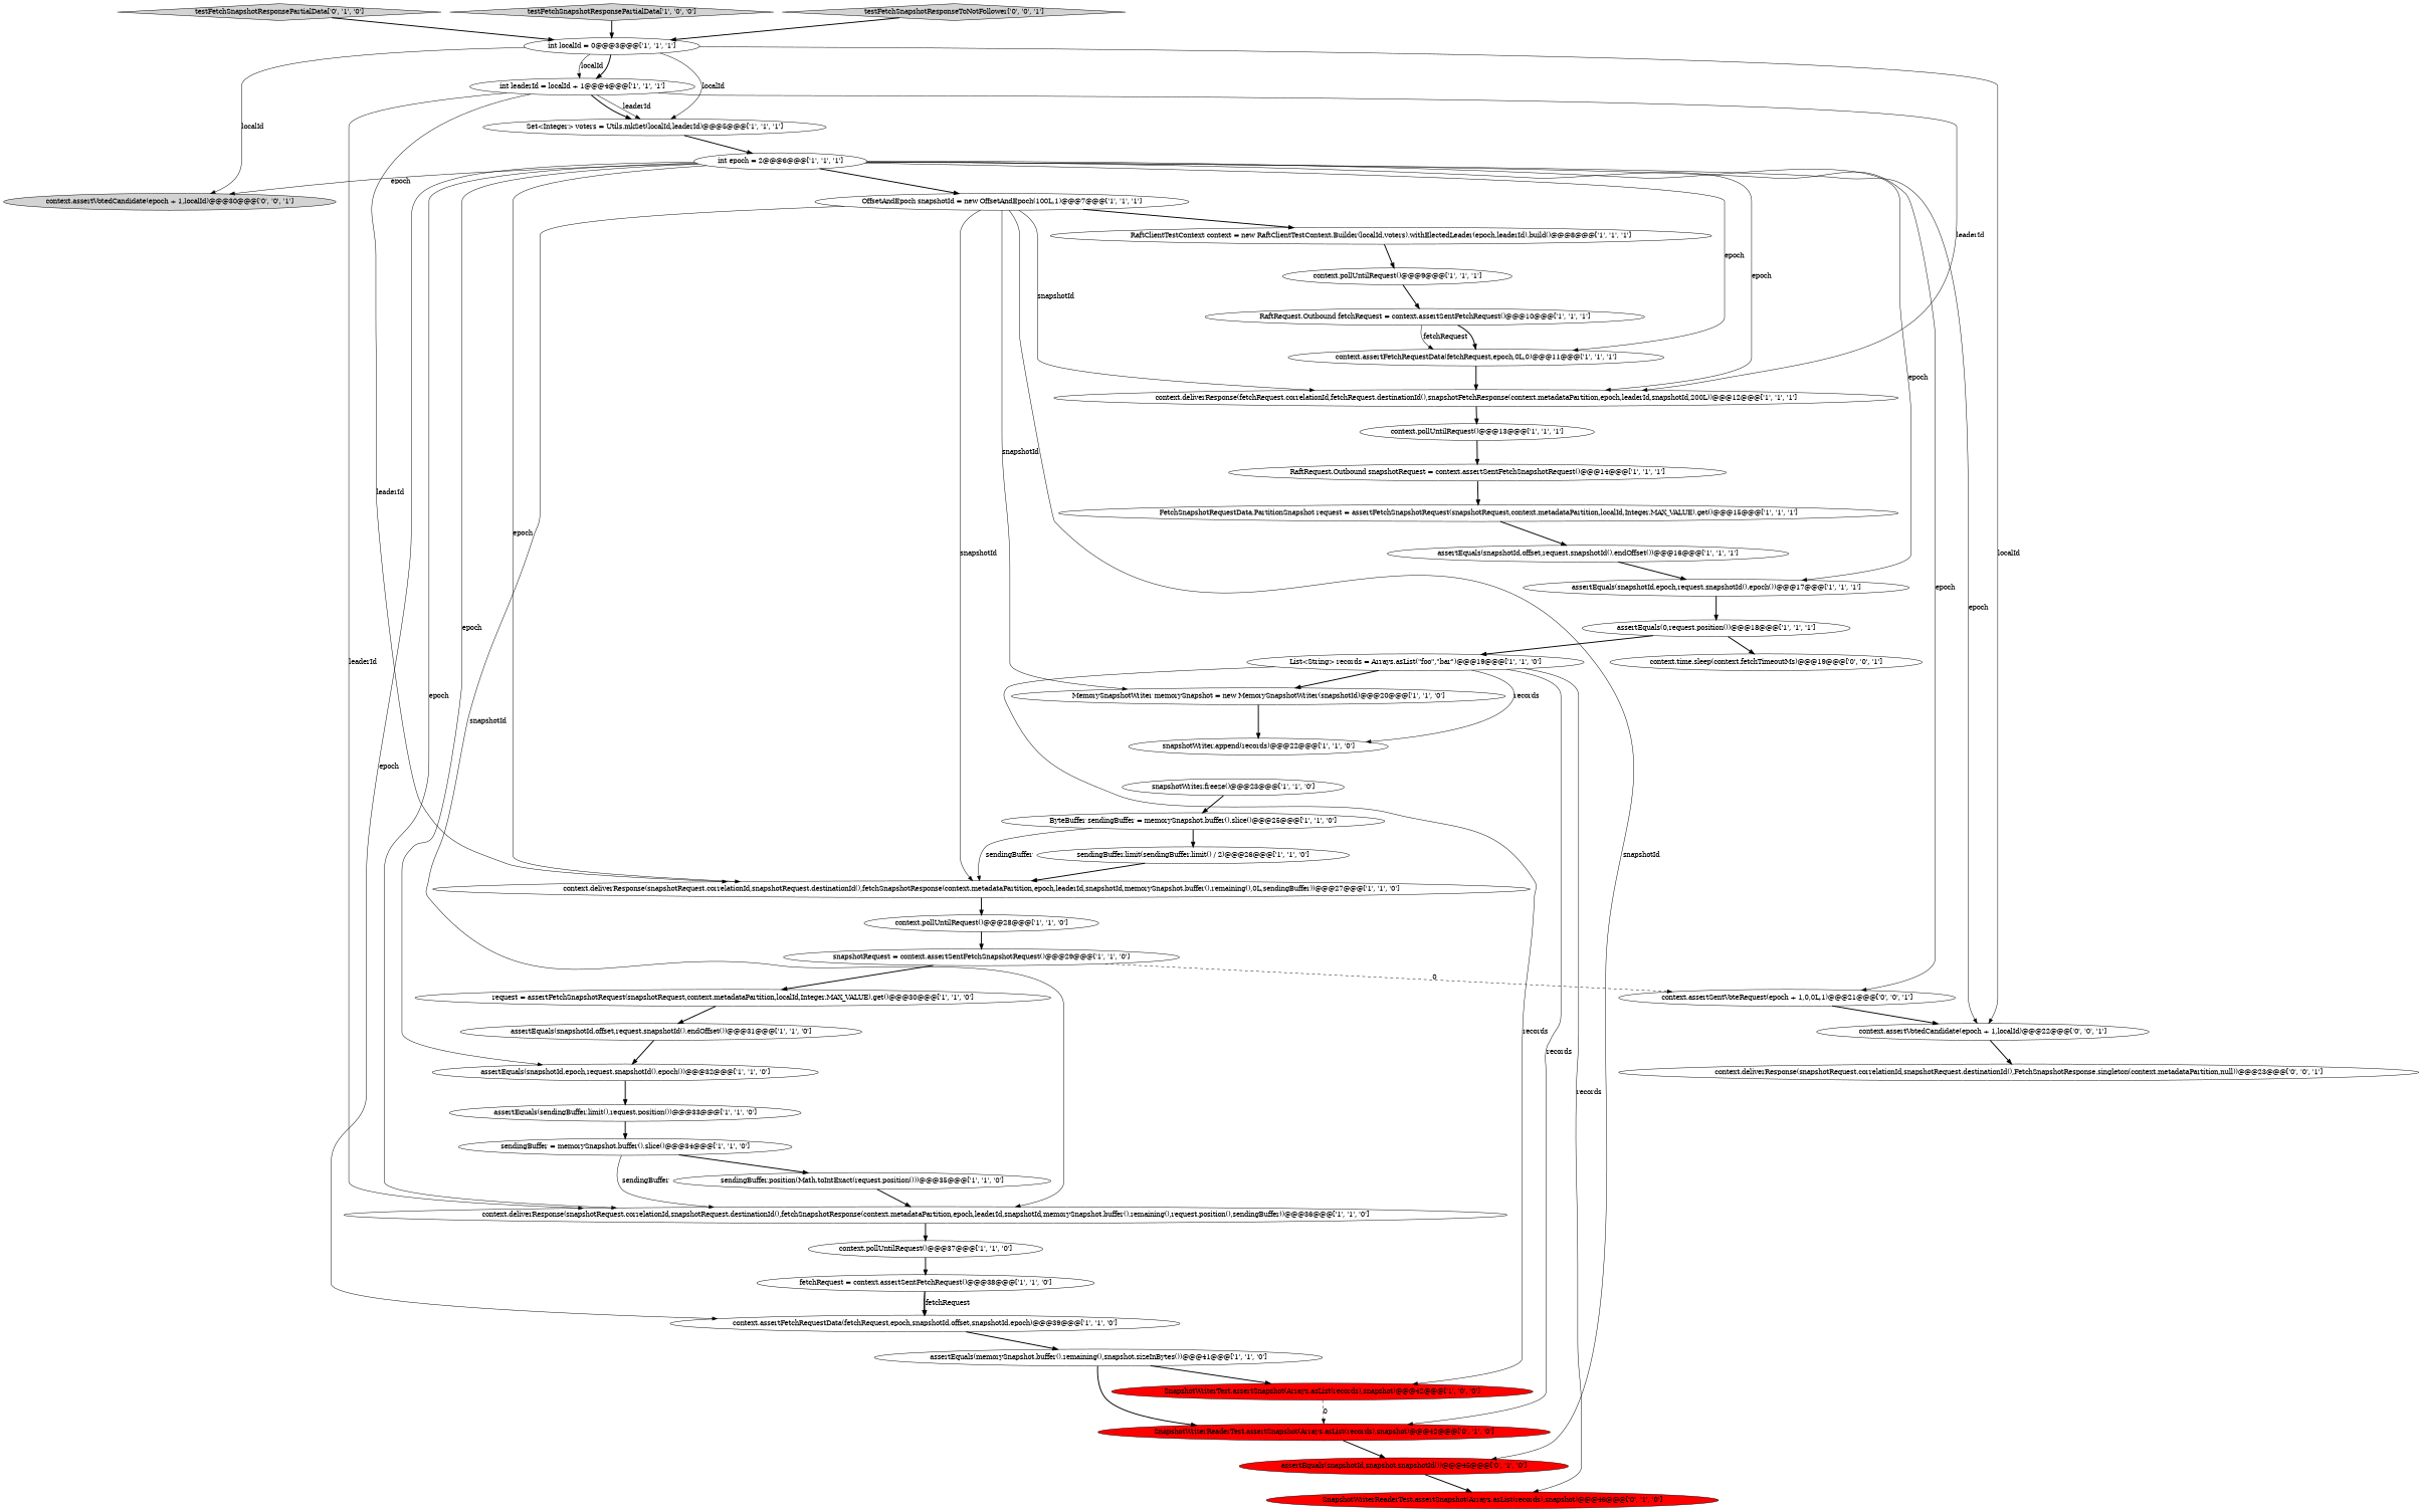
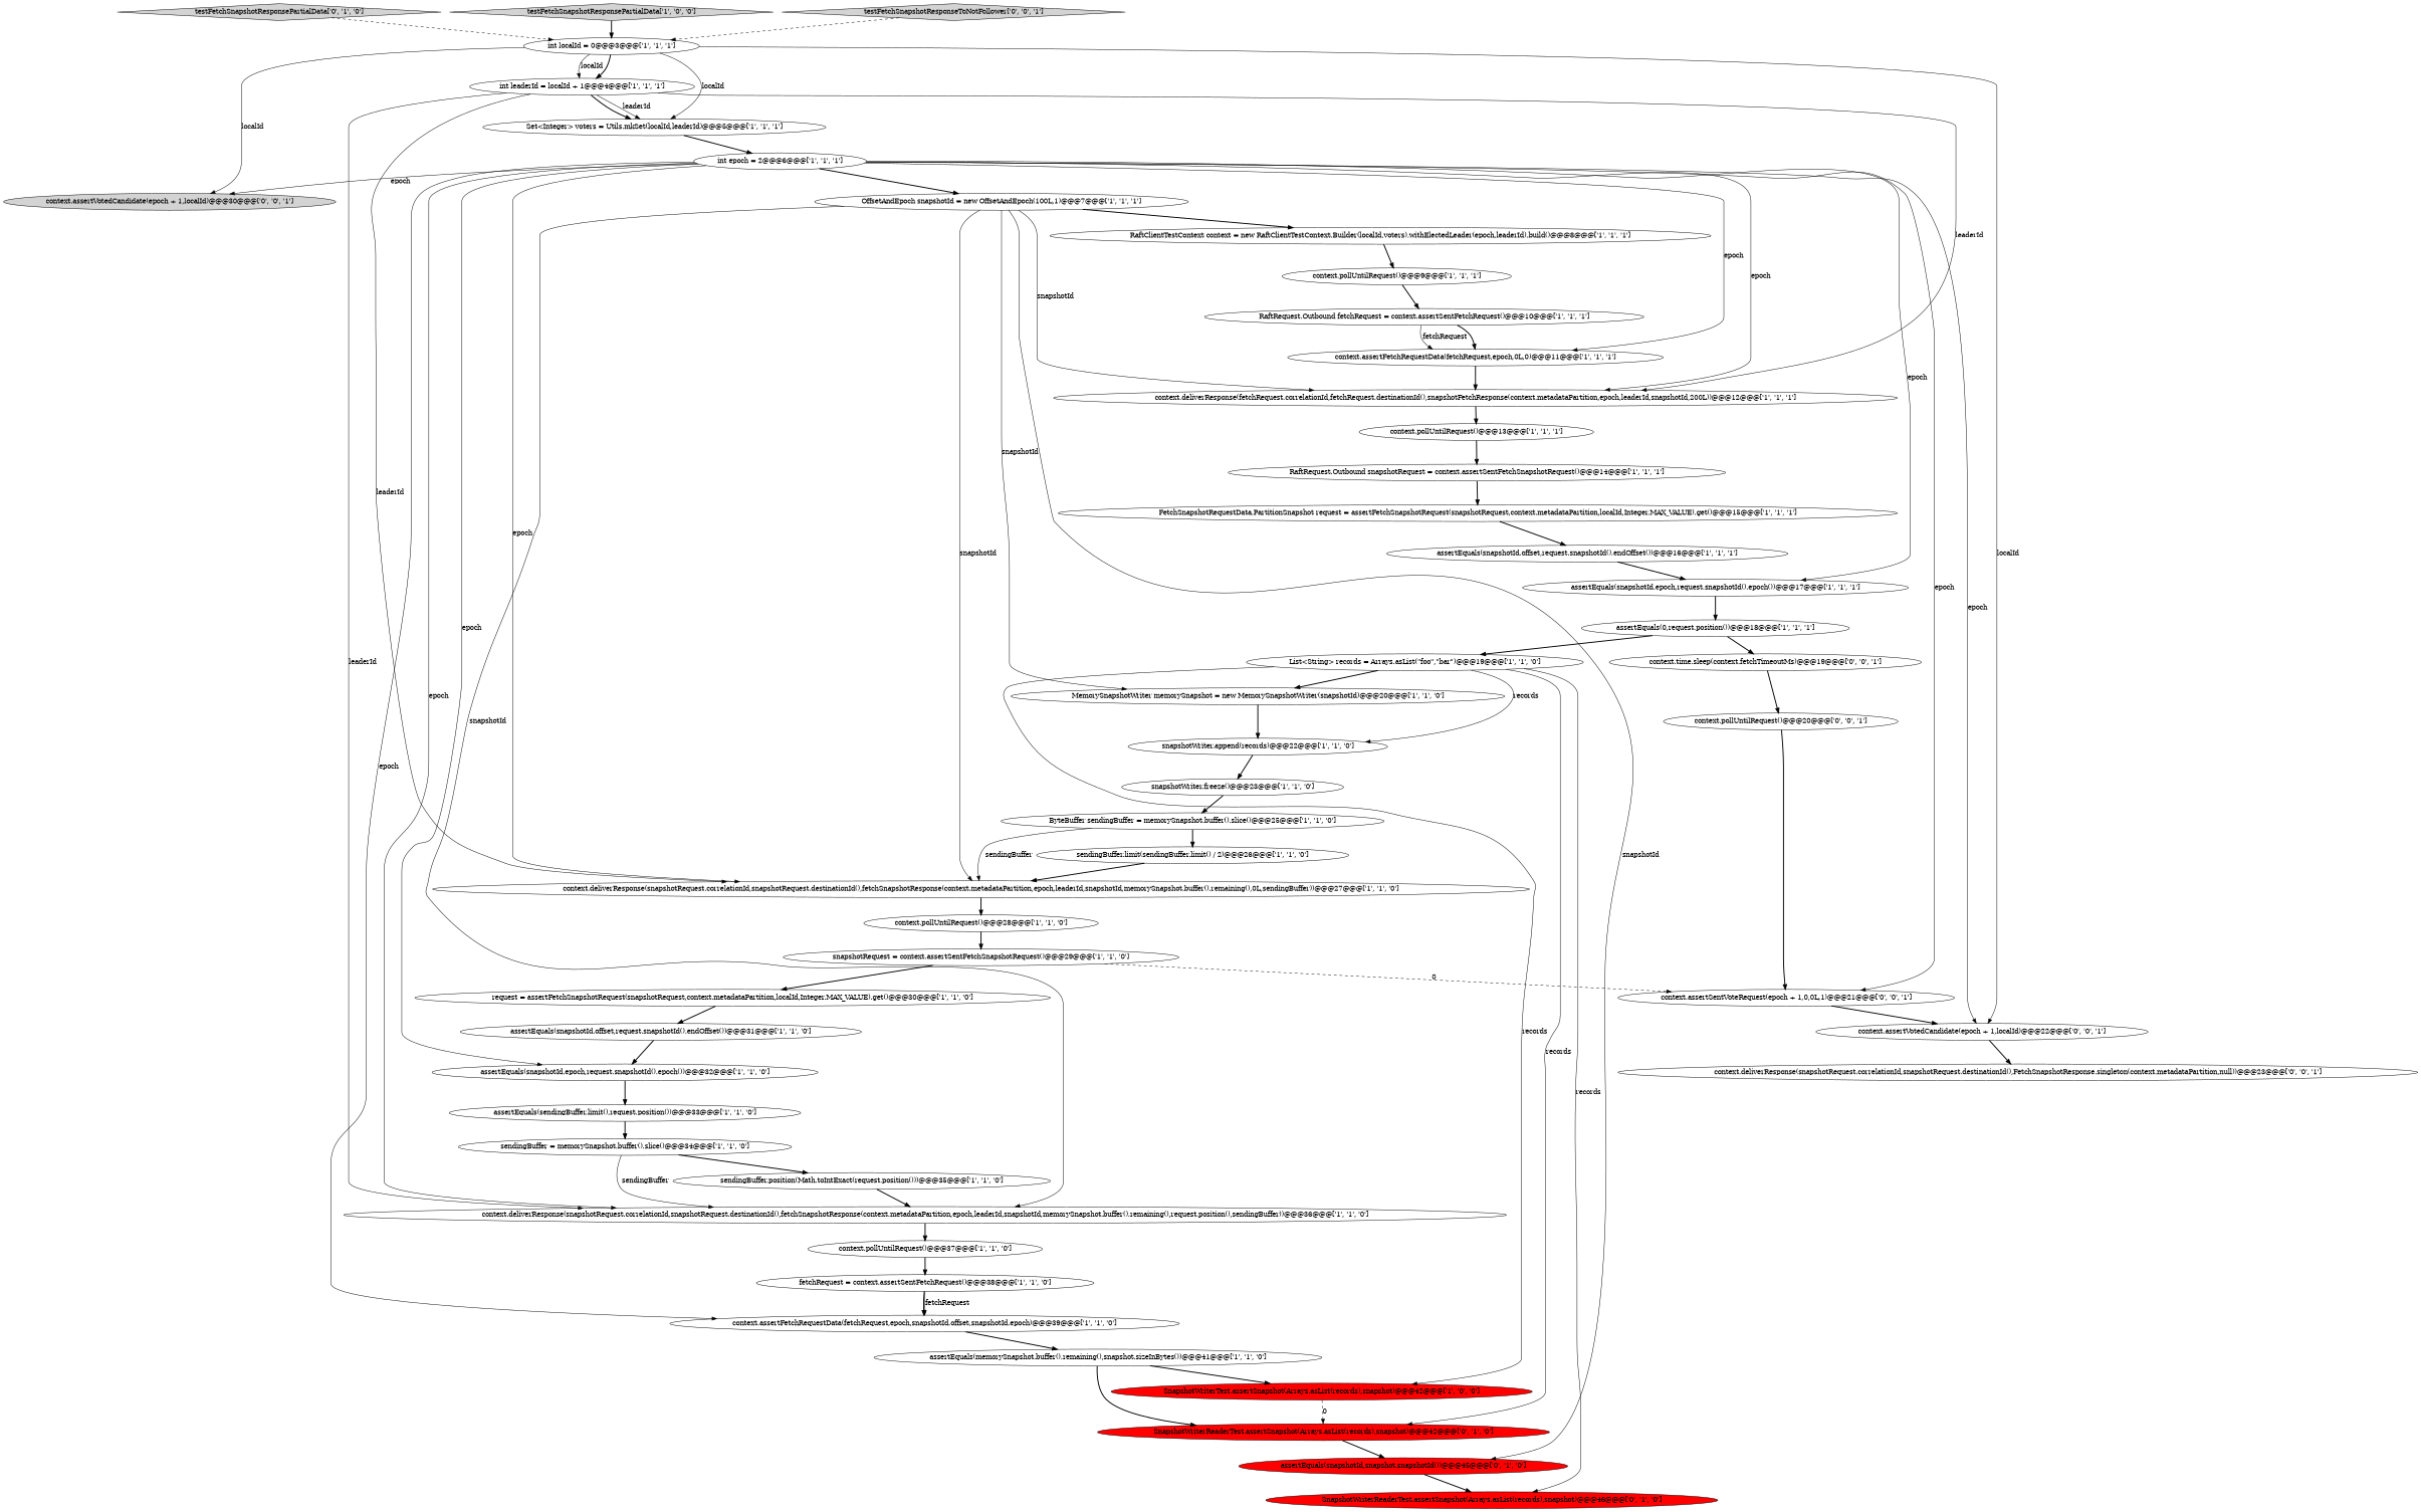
  digraph {
    fontname="DejaVu Serif"
    node [fillcolor=white fontname="DejaVu Serif" shape=ellipse style=filled]
    edge [fontname="DejaVu Serif" style=bold]
+   n1 [label="context.pollUntilRequest()@@@20@@@['0', '0', '1']"]
    n2 [label="context.assertSentVoteRequest(epoch + 1,0,0L,1)@@@21@@@['0', '0', '1']"]
    n3 [label="context.assertVotedCandidate(epoch + 1,localId)@@@22@@@['0', '0', '1']"]
    n4 [fillcolor=lightgray label="testFetchSnapshotResponsePartialData['0', '1', '0']" shape=diamond]
    n5 [label="int localId = 0@@@3@@@['1', '1', '1']"]
    n6 [fillcolor=lightgray label="context.assertVotedCandidate(epoch + 1,localId)@@@30@@@['0', '0', '1']"]
    n7 [label="int leaderId = localId + 1@@@4@@@['1', '1', '1']"]
    n8 [label="Set<Integer> voters = Utils.mkSet(localId,leaderId)@@@5@@@['1', '1', '1']"]
    n9 [label="fetchRequest = context.assertSentFetchRequest()@@@38@@@['1', '1', '0']"]
    n10 [label="context.assertFetchRequestData(fetchRequest,epoch,snapshotId.offset,snapshotId.epoch)@@@39@@@['1', '1', '0']"]
    n11 [label="assertEquals(memorySnapshot.buffer().remaining(),snapshot.sizeInBytes())@@@41@@@['1', '1', '0']"]
    n12 [fillcolor=red label="SnapshotWriterReaderTest.assertSnapshot(Arrays.asList(records),snapshot)@@@42@@@['0', '1', '0']"]
    n13 [fillcolor=red label="SnapshotWriterTest.assertSnapshot(Arrays.asList(records),snapshot)@@@42@@@['1', '0', '0']"]
    n14 [label="snapshotRequest = context.assertSentFetchSnapshotRequest()@@@29@@@['1', '1', '0']"]
    n15 [label="request = assertFetchSnapshotRequest(snapshotRequest,context.metadataPartition,localId,Integer.MAX_VALUE).get()@@@30@@@['1', '1', '0']"]
    n16 [label="assertEquals(snapshotId.offset,request.snapshotId().endOffset())@@@31@@@['1', '1', '0']"]
    n17 [label="assertEquals(snapshotId.epoch,request.snapshotId().epoch())@@@32@@@['1', '1', '0']"]
    n18 [label="assertEquals(sendingBuffer.limit(),request.position())@@@33@@@['1', '1', '0']"]
    n19 [label="sendingBuffer = memorySnapshot.buffer().slice()@@@34@@@['1', '1', '0']"]
    n20 [label="sendingBuffer.position(Math.toIntExact(request.position()))@@@35@@@['1', '1', '0']"]
    n21 [label="context.deliverResponse(snapshotRequest.correlationId,snapshotRequest.destinationId(),fetchSnapshotResponse(context.metadataPartition,epoch,leaderId,snapshotId,memorySnapshot.buffer().remaining(),request.position(),sendingBuffer))@@@36@@@['1', '1', '0']"]
    n22 [label="context.pollUntilRequest()@@@37@@@['1', '1', '0']"]
    n23 [label="assertEquals(snapshotId.offset,request.snapshotId().endOffset())@@@16@@@['1', '1', '1']"]
    n24 [label="assertEquals(snapshotId.epoch,request.snapshotId().epoch())@@@17@@@['1', '1', '1']"]
    n25 [label="assertEquals(0,request.position())@@@18@@@['1', '1', '1']"]
    n26 [label="context.deliverResponse(snapshotRequest.correlationId,snapshotRequest.destinationId(),fetchSnapshotResponse(context.metadataPartition,epoch,leaderId,snapshotId,memorySnapshot.buffer().remaining(),0L,sendingBuffer))@@@27@@@['1', '1', '0']"]
    n27 [label="context.pollUntilRequest()@@@28@@@['1', '1', '0']"]
    n28 [label="context.deliverResponse(fetchRequest.correlationId,fetchRequest.destinationId(),snapshotFetchResponse(context.metadataPartition,epoch,leaderId,snapshotId,200L))@@@12@@@['1', '1', '1']"]
    n29 [label="context.pollUntilRequest()@@@13@@@['1', '1', '1']"]
    n30 [label="RaftRequest.Outbound snapshotRequest = context.assertSentFetchSnapshotRequest()@@@14@@@['1', '1', '1']"]
    n31 [fillcolor=lightgray label="testFetchSnapshotResponsePartialData['1', '0', '0']" shape=diamond]
    n32 [label="context.deliverResponse(snapshotRequest.correlationId,snapshotRequest.destinationId(),FetchSnapshotResponse.singleton(context.metadataPartition,null))@@@23@@@['0', '0', '1']"]
    n33 [label="int epoch = 2@@@6@@@['1', '1', '1']"]
    n34 [label="sendingBuffer.limit(sendingBuffer.limit() / 2)@@@26@@@['1', '1', '0']"]
    n35 [label="ByteBuffer sendingBuffer = memorySnapshot.buffer().slice()@@@25@@@['1', '1', '0']"]
    n36 [label="RaftClientTestContext context = new RaftClientTestContext.Builder(localId,voters).withElectedLeader(epoch,leaderId).build()@@@8@@@['1', '1', '1']"]
    n37 [label="context.pollUntilRequest()@@@9@@@['1', '1', '1']"]
    n38 [label="RaftRequest.Outbound fetchRequest = context.assertSentFetchRequest()@@@10@@@['1', '1', '1']"]
    n39 [label="FetchSnapshotRequestData.PartitionSnapshot request = assertFetchSnapshotRequest(snapshotRequest,context.metadataPartition,localId,Integer.MAX_VALUE).get()@@@15@@@['1', '1', '1']"]
    n40 [label="context.time.sleep(context.fetchTimeoutMs)@@@19@@@['0', '0', '1']"]
    n41 [fillcolor=lightgray label="testFetchSnapshotResponseToNotFollower['0', '0', '1']" shape=diamond]
    n42 [label="List<String> records = Arrays.asList(\"foo\",\"bar\")@@@19@@@['1', '1', '0']"]
    n43 [label="OffsetAndEpoch snapshotId = new OffsetAndEpoch(100L,1)@@@7@@@['1', '1', '1']"]
    n44 [label="MemorySnapshotWriter memorySnapshot = new MemorySnapshotWriter(snapshotId)@@@20@@@['1', '1', '0']"]
    n45 [fillcolor=red label="assertEquals(snapshotId,snapshot.snapshotId())@@@45@@@['0', '1', '0']"]
    n46 [label="snapshotWriter.append(records)@@@22@@@['1', '1', '0']"]
    n47 [fillcolor=red label="SnapshotWriterReaderTest.assertSnapshot(Arrays.asList(records),snapshot)@@@46@@@['0', '1', '0']"]
    n48 [label="context.assertFetchRequestData(fetchRequest,epoch,0L,0)@@@11@@@['1', '1', '1']"]
    n49 [label="snapshotWriter.freeze()@@@23@@@['1', '1', '0']"]
+   n1 -> n2
    n2 -> n3
    n3 -> n32
-   n4 -> n5
+   n4 -> n5 [style=dashed]
    n5 -> n3 [label=localId style=solid]
    n5 -> n6 [label=localId style=solid]
    n5 -> n7
    n5 -> n7 [label=localId style=solid]
    n5 -> n8 [label=localId style=solid]
    n7 -> n8 [label=leaderId style=solid]
    n7 -> n8
    n7 -> n21 [label=leaderId style=solid]
    n7 -> n26 [label=leaderId style=solid]
    n7 -> n28 [label=leaderId style=solid]
    n8 -> n33
    n9 -> n10 [label=fetchRequest style=solid]
    n9 -> n10
    n10 -> n11
    n11 -> n12
    n11 -> n13
    n12 -> n45
    n13 -> n12 [label=0 style=dashed]
    n14 -> n2 [label=0 style=dashed]
    n14 -> n15
    n15 -> n16
    n16 -> n17
    n17 -> n18
    n18 -> n19
    n19 -> n20
    n19 -> n21 [label=sendingBuffer style=solid]
    n20 -> n21
    n21 -> n22
    n22 -> n9
    n23 -> n24
    n24 -> n25
    n25 -> n40
    n25 -> n42
    n26 -> n27
    n27 -> n14
    n28 -> n29
    n29 -> n30
    n30 -> n39
    n31 -> n5
    n33 -> n2 [label=epoch style=solid]
    n33 -> n3 [label=epoch style=solid]
    n33 -> n6 [label=epoch style=solid]
    n33 -> n10 [label=epoch style=solid]
    n33 -> n17 [label=epoch style=solid]
    n33 -> n21 [label=epoch style=solid]
    n33 -> n24 [label=epoch style=solid]
    n33 -> n26 [label=epoch style=solid]
    n33 -> n28 [label=epoch style=solid]
    n33 -> n43
    n33 -> n48 [label=epoch style=solid]
    n34 -> n26
    n35 -> n26 [label=sendingBuffer style=solid]
    n35 -> n34
    n36 -> n37
    n37 -> n38
    n38 -> n48
    n38 -> n48 [label=fetchRequest style=solid]
    n39 -> n23
-   n41 -> n5
+   n40 -> n1
+   n41 -> n5 [style=dashed]
    n42 -> n12 [label=records style=solid]
    n42 -> n13 [label=records style=solid]
    n42 -> n44
    n42 -> n46 [label=records style=solid]
    n42 -> n47 [label=records style=solid]
    n43 -> n21 [label=snapshotId style=solid]
    n43 -> n26 [label=snapshotId style=solid]
    n43 -> n28 [label=snapshotId style=solid]
    n43 -> n36
    n43 -> n44 [label=snapshotId style=solid]
    n43 -> n45 [label=snapshotId style=solid]
    n44 -> n46
    n45 -> n47
+   n46 -> n49
    n48 -> n28
    n49 -> n35
  }
